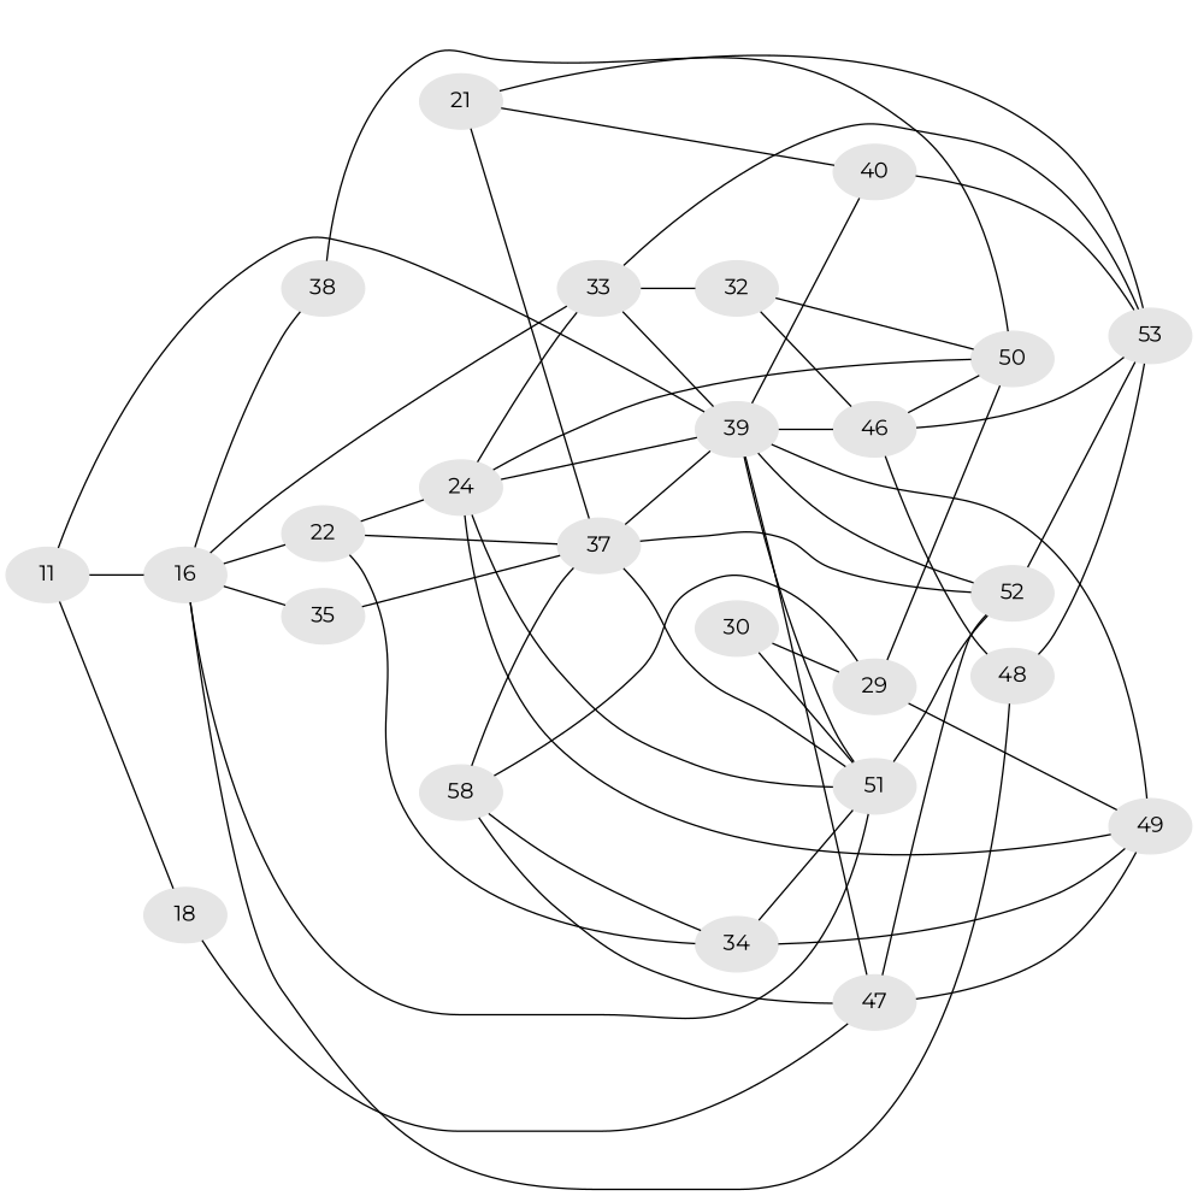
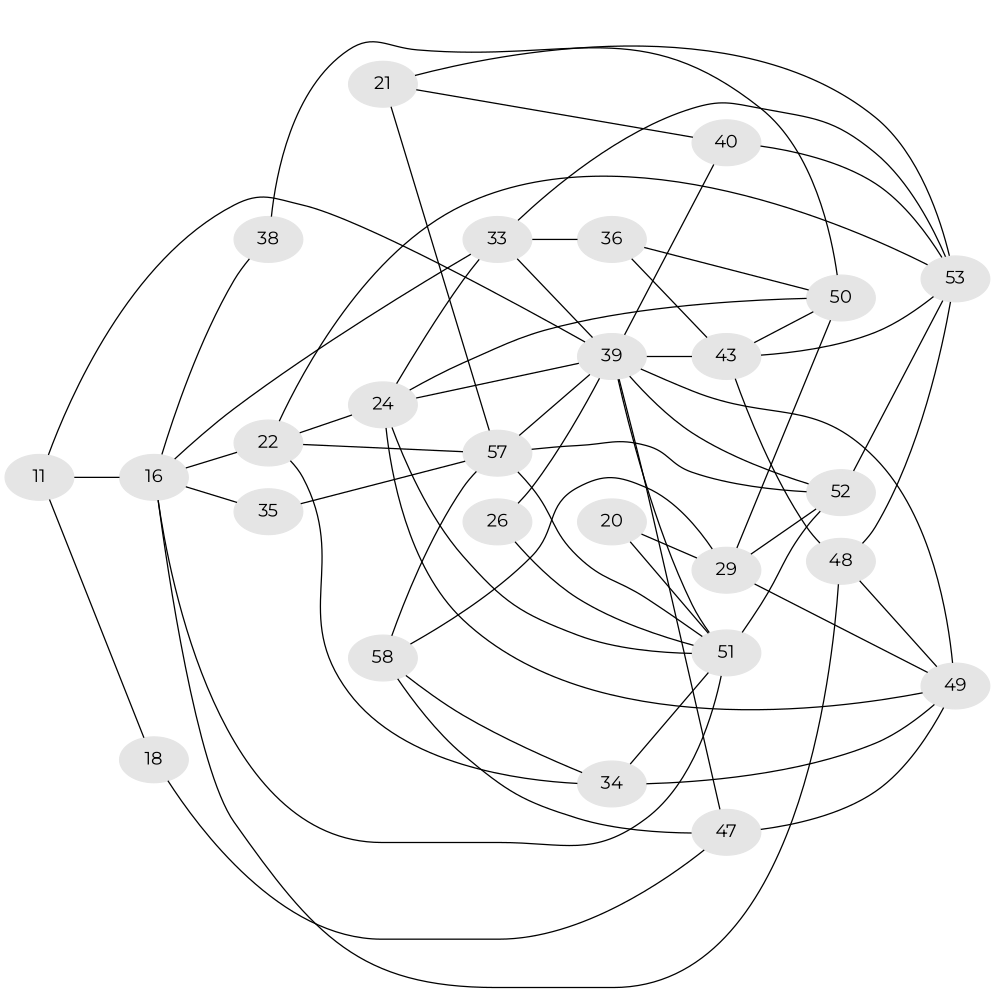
  graph {
    fontname=Montserrat
    rankdir=LR
    node [color=gray90 fontname=Montserrat style=filled]
    edge [fontname=Montserrat]
    16 [super="+7"]
    22 [super="+10"]
    33 [super="+25"]
    35
    38
    48 [super="+46+42"]
    51 [super="+44+17"]
    11
    18
    39 [super="+12+23+31"]
    47
    40 [super="+4"]
    49 [super="+41"]
-   43 [super="+5+8" label=46]
+   43 [super="+5+8"]
    52 [super="+27"]
-   37 [super="+30"]
+   37 [super="+30" label=57]
    53 [super="+9+13+15"]
    24 [super="+3+14"]
    34 [super="+32"]
-   36 [label=32]
+   36
    50 [super="+45"]
    29 [super="+1"]
-   20 [label=30]
+   20
    21
+   26
    n26 [label=58]
    16 -- 22
    16 -- 33 [weight=2]
    16 -- 35
    16 -- 38
    16 -- 48
    16 -- 51 [weight=2]
    22 -- 37
+   22 -- 53
    22 -- 24
    22 -- 34
    33 -- 39
    33 -- 53
    33 -- 36 [weight=2]
    35 -- 37
    38 -- 50
+   48 -- 49 [weight=2]
    48 -- 53
    51 -- 52
    11 -- 16
    11 -- 18
    11 -- 39
    18 -- 47
    39 -- 51 [weight=2]
    39 -- 47
    39 -- 40 [weight=2]
    39 -- 49
    39 -- 43 [weight=3]
    39 -- 52 [weight=2]
    47 -- 49
-   47 -- 52
+   29 -- 52
    40 -- 53
    43 -- 48 [weight=3]
    43 -- 53 [weight=2]
    43 -- 50
    52 -- 53
    37 -- 51 [weight=2]
    37 -- 39
    37 -- 52
    24 -- 33
    24 -- 51 [weight=2]
    24 -- 39
    24 -- 49
    24 -- 50 [weight=2]
    34 -- 51 [weight=3]
    34 -- 49 [weight=2]
    36 -- 43
    36 -- 50
    29 -- 49
    29 -- 50
    20 -- 51
    20 -- 29
    21 -- 40 [weight=2]
    21 -- 37
    21 -- 53
+   26 -- 51
+   26 -- 39
    n26 -- 47
    n26 -- 37
    n26 -- 34
    n26 -- 29
  }
